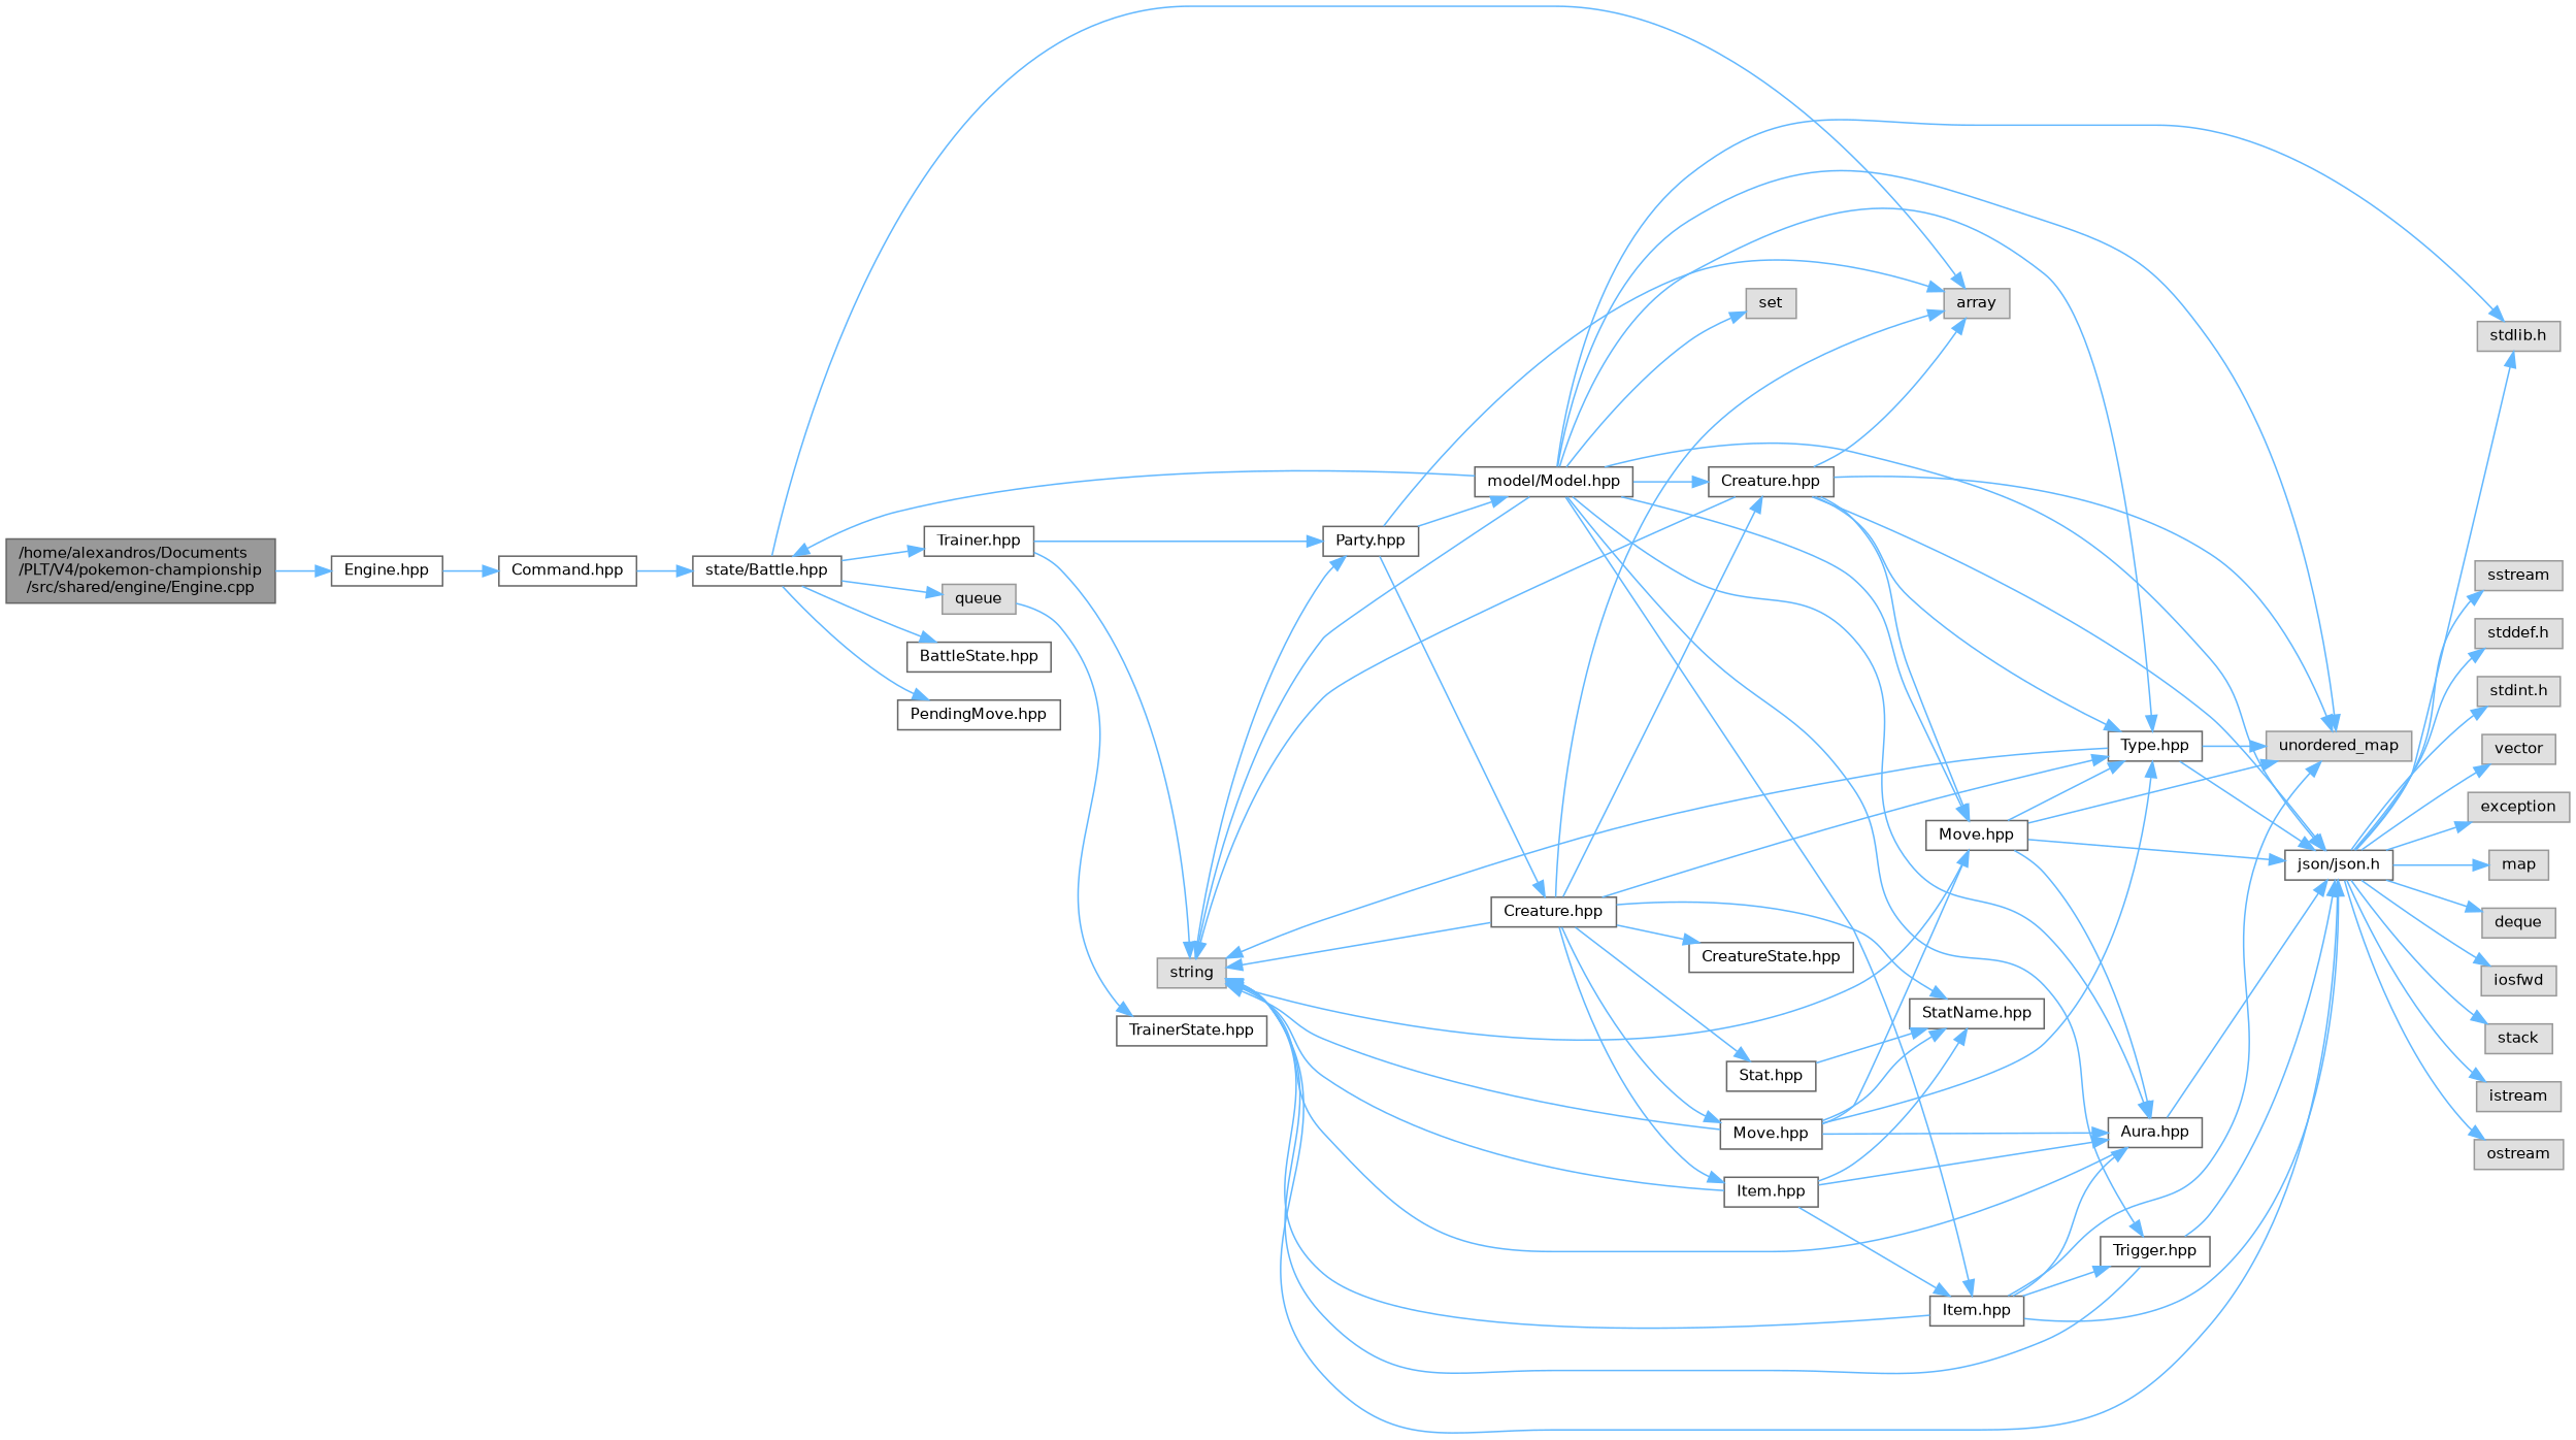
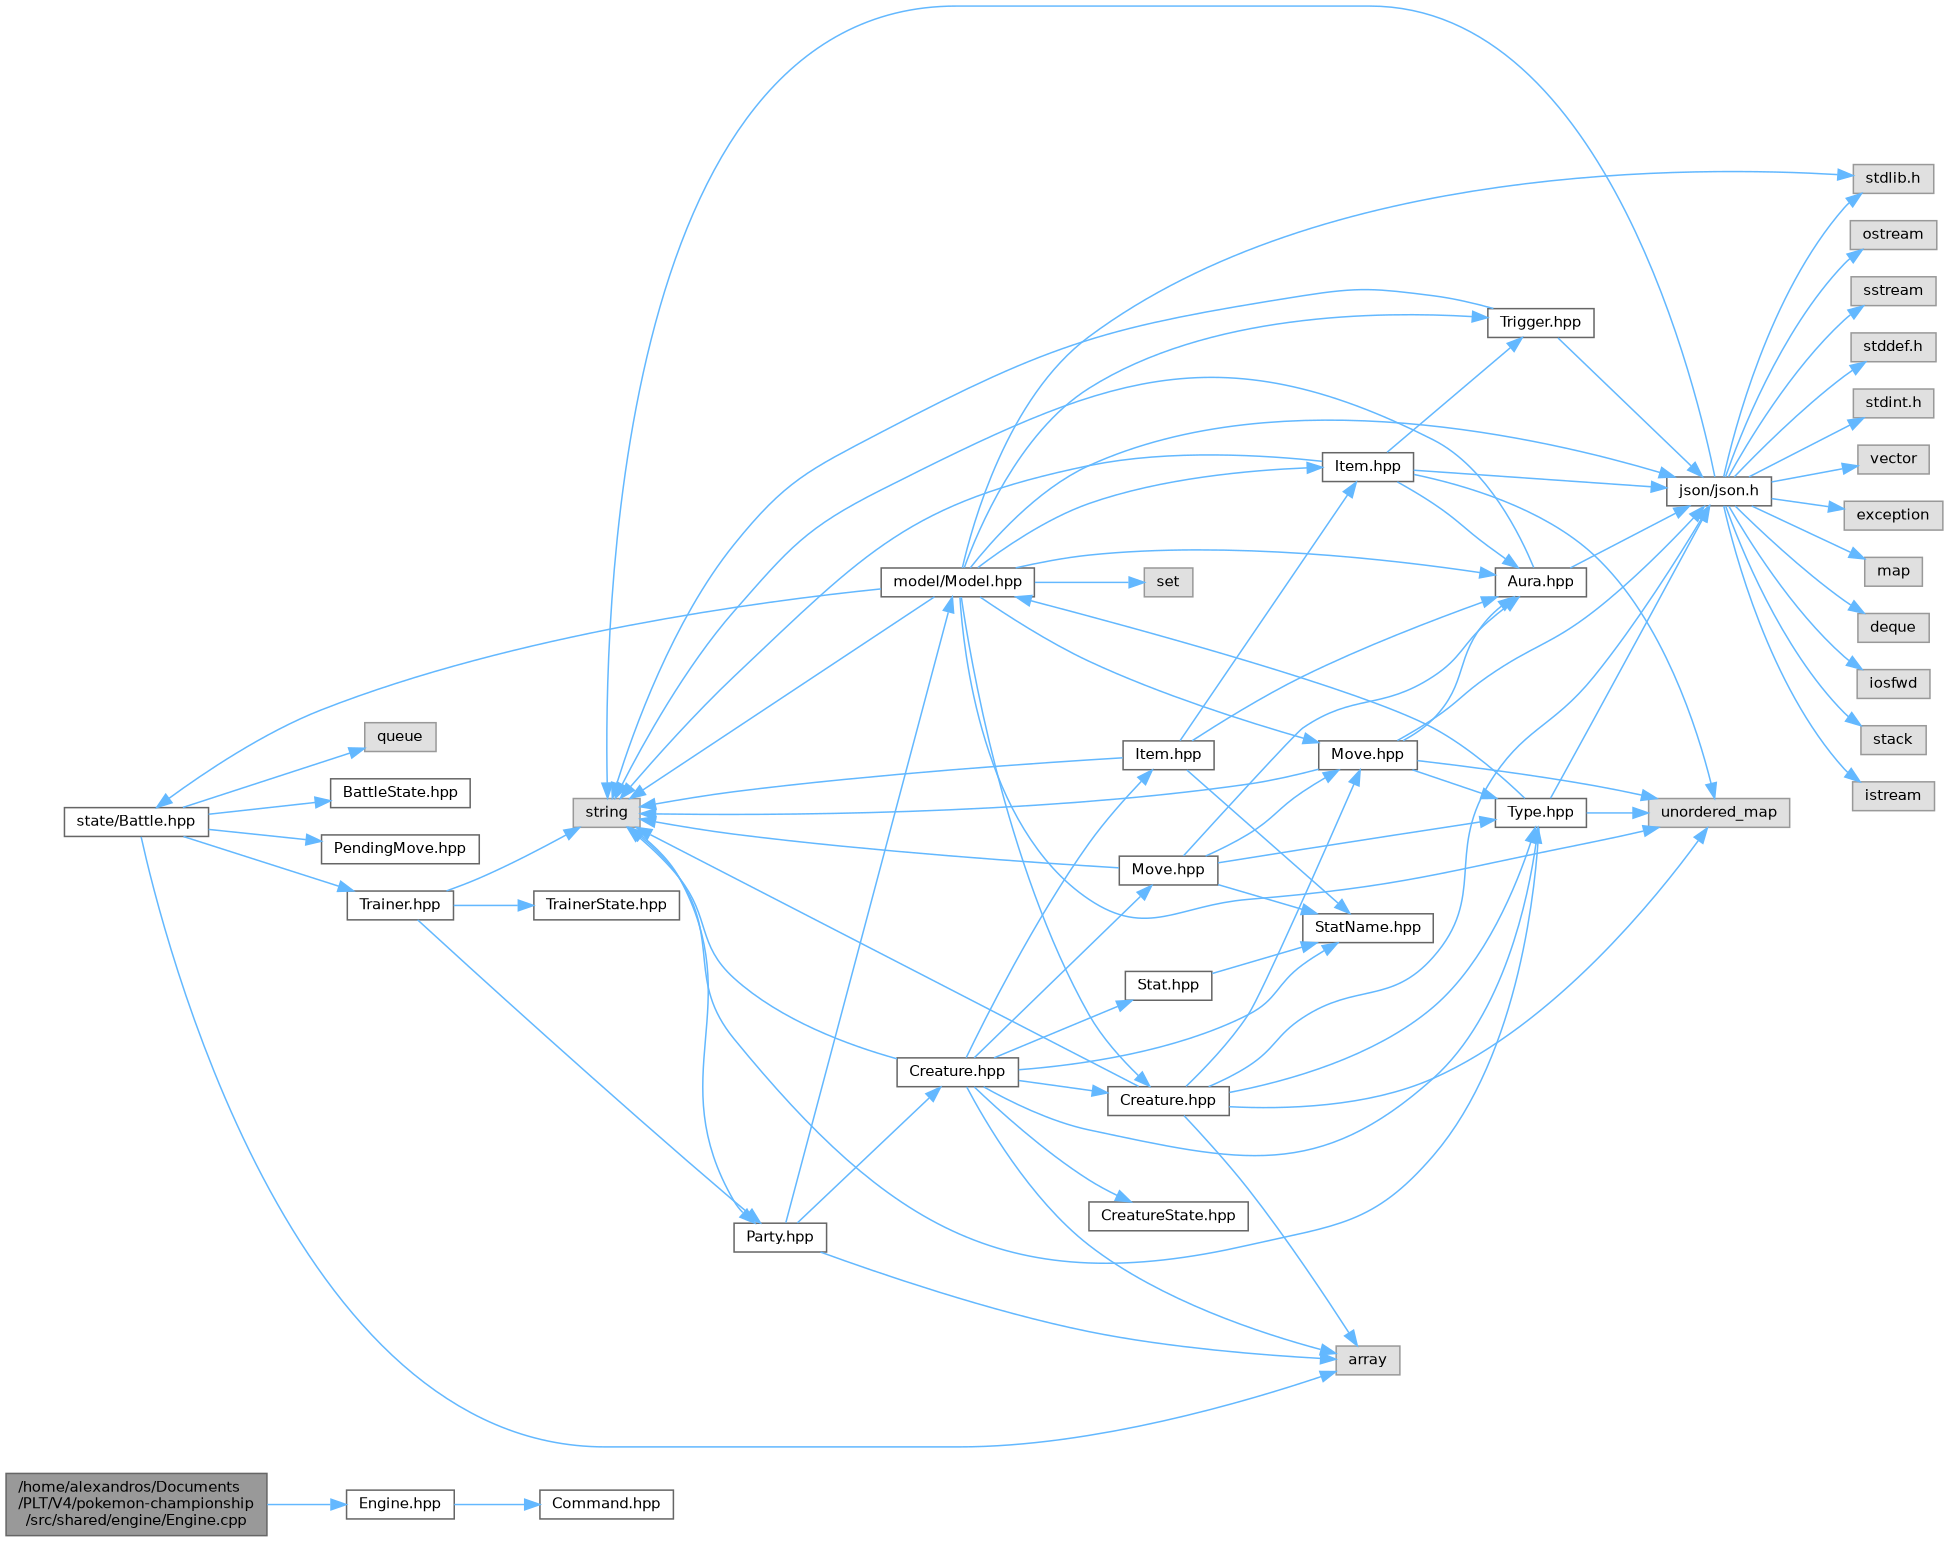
  digraph {
    rankdir=LR
    node [color=grey40 fillcolor=white fontname=Helvetica fontsize=10 shape=box style=filled]
    edge [color=steelblue1 fontname=Helvetica fontsize=10 labelfontname=Helvetica labelfontsize=10 style=solid]
    n1 [color=gray40 fillcolor=grey60 fontcolor=black height=0.2 label="/home/alexandros/Documents\l/PLT/V4/pokemon-championship\l/src/shared/engine/Engine.cpp" width=0.4]
    n2 [height=0.2 label="Engine.hpp" width=0.4]
    n3 [height=0.2 label="Command.hpp" width=0.4]
    n4 [height=0.2 label="state/Battle.hpp" width=0.4]
    n5 [color=grey60 fillcolor="#E0E0E0" height=0.2 label=array width=0.4]
    n6 [color=grey60 fillcolor="#E0E0E0" height=0.2 label=queue width=0.4]
    n7 [height=0.2 label="BattleState.hpp" width=0.4]
    n8 [height=0.2 label="PendingMove.hpp" width=0.4]
    n9 [height=0.2 label="Trainer.hpp" width=0.4]
    n10 [color=grey60 fillcolor="#E0E0E0" height=0.2 label=string width=0.4]
    n11 [height=0.2 label="TrainerState.hpp" width=0.4]
    n12 [height=0.2 label="Party.hpp" width=0.4]
    n13 [height=0.2 label="model/Model.hpp" width=0.4]
    n14 [height=0.2 label="Creature.hpp" width=0.4]
    n15 [color=grey60 fillcolor="#E0E0E0" height=0.2 label=unordered_map width=0.4]
    n16 [color=grey60 fillcolor="#E0E0E0" height=0.2 label=set width=0.4]
    n17 [height=0.2 label="json/json.h" width=0.4]
    n18 [color=grey60 fillcolor="#E0E0E0" height=0.2 label="stdlib.h" width=0.4]
    n19 [height=0.2 label="Item.hpp" width=0.4]
    n20 [height=0.2 label="Trigger.hpp" width=0.4]
    n21 [height=0.2 label="Aura.hpp" width=0.4]
    n22 [height=0.2 label="Move.hpp" width=0.4]
    n23 [height=0.2 label="Type.hpp" width=0.4]
    n24 [height=0.2 label="Creature.hpp" width=0.4]
    n25 [height=0.2 label="CreatureState.hpp" width=0.4]
    n26 [height=0.2 label="StatName.hpp" width=0.4]
    n27 [height=0.2 label="Item.hpp" width=0.4]
    n28 [height=0.2 label="Stat.hpp" width=0.4]
    n29 [height=0.2 label="Move.hpp" width=0.4]
    n30 [color=grey60 fillcolor="#E0E0E0" height=0.2 label="stddef.h" width=0.4]
    n31 [color=grey60 fillcolor="#E0E0E0" height=0.2 label="stdint.h" width=0.4]
    n32 [color=grey60 fillcolor="#E0E0E0" height=0.2 label=vector width=0.4]
    n33 [color=grey60 fillcolor="#E0E0E0" height=0.2 label=exception width=0.4]
    n34 [color=grey60 fillcolor="#E0E0E0" height=0.2 label=map width=0.4]
    n35 [color=grey60 fillcolor="#E0E0E0" height=0.2 label=deque width=0.4]
    n36 [color=grey60 fillcolor="#E0E0E0" height=0.2 label=iosfwd width=0.4]
    n37 [color=grey60 fillcolor="#E0E0E0" height=0.2 label=stack width=0.4]
    n38 [color=grey60 fillcolor="#E0E0E0" height=0.2 label=istream width=0.4]
    n39 [color=grey60 fillcolor="#E0E0E0" height=0.2 label=ostream width=0.4]
    n40 [color=grey60 fillcolor="#E0E0E0" height=0.2 label=sstream width=0.4]
    n1 -> n2
    n2 -> n3
-   n3 -> n4
    n4 -> n5
    n4 -> n6
    n4 -> n7
    n4 -> n8
    n4 -> n9
    n9 -> n10
-   n6 -> n11
+   n9 -> n11
    n9 -> n12
    n10 -> n12
    n12 -> n5
    n12 -> n13
    n12 -> n14
    n13 -> n4
    n13 -> n10
    n13 -> n15
    n13 -> n16
    n13 -> n17
    n13 -> n18
    n13 -> n19
    n13 -> n20
    n13 -> n21
    n13 -> n22
-   n13 -> n23
+   n23 -> n13
    n13 -> n24
    n14 -> n5
    n14 -> n10
    n14 -> n23
    n14 -> n24
    n14 -> n25
    n14 -> n26
    n14 -> n27
    n14 -> n28
    n14 -> n29
    n17 -> n10
    n17 -> n18
    n17 -> n30
    n17 -> n31
    n17 -> n32
    n17 -> n33
    n17 -> n34
    n17 -> n35
    n17 -> n36
    n17 -> n37
    n17 -> n38
    n17 -> n39
    n17 -> n40
    n19 -> n10
    n19 -> n15
    n19 -> n17
    n19 -> n20
    n19 -> n21
    n20 -> n10
    n20 -> n17
    n21 -> n10
    n21 -> n17
    n22 -> n10
    n22 -> n15
    n22 -> n17
    n22 -> n21
    n22 -> n23
    n23 -> n10
    n23 -> n15
    n23 -> n17
    n24 -> n5
    n24 -> n10
    n24 -> n15
    n24 -> n17
    n24 -> n22
    n24 -> n23
    n27 -> n10
    n27 -> n19
    n27 -> n21
    n27 -> n26
    n28 -> n26
    n29 -> n10
    n29 -> n21
    n29 -> n22
    n29 -> n23
    n29 -> n26
  }
